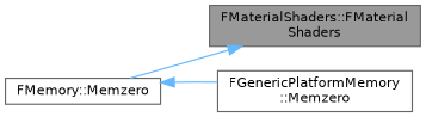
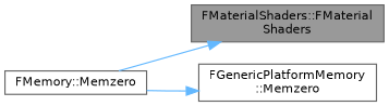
  digraph {
    rankdir=LR
    node [color=grey40 fillcolor=white fontname=Helvetica fontsize=10 shape=box style=filled]
    edge [color=steelblue1 fontname=Helvetica fontsize=10 labelfontname=Helvetica labelfontsize=10 style=solid]
    n1 [color=gray40 fillcolor=grey60 fontcolor=black height=0.2 label="FMaterialShaders::FMaterial\lShaders" width=0.4]
    n2 [height=0.2 label="FMemory::Memzero" width=0.4]
    n3 [height=0.2 label="FGenericPlatformMemory\l::Memzero" width=0.4]
    n2 -> n1
-   n3 -> n2
+   n2 -> n3
  }
